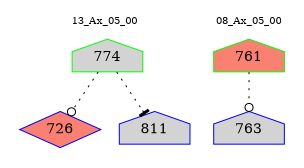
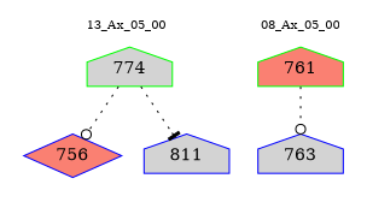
  digraph {
    node [color=blue fillcolor=lightgrey shape=house style=filled]
    edge [arrowhead=odot color=black style=dotted]
    n1 [color=green label=774]
-   n2 [fillcolor=salmon label=726 shape=diamond]
+   n2 [fillcolor=salmon label=756 shape=diamond]
    n3 [label=811]
    n4 [color=green fillcolor=salmon label=761]
    n5 [label=763]
    subgraph cluster_1 {
      color=white
      fontsize=10
      label="13_Ax_05_00"
      n1
      n2
      n3
    }
    subgraph cluster_2 {
      color=white
      fontsize=10
      label="08_Ax_05_00"
      n4
      n5
    }
    n1 -> n2
    n1 -> n3 [arrowhead=tee]
    n4 -> n5
  }
